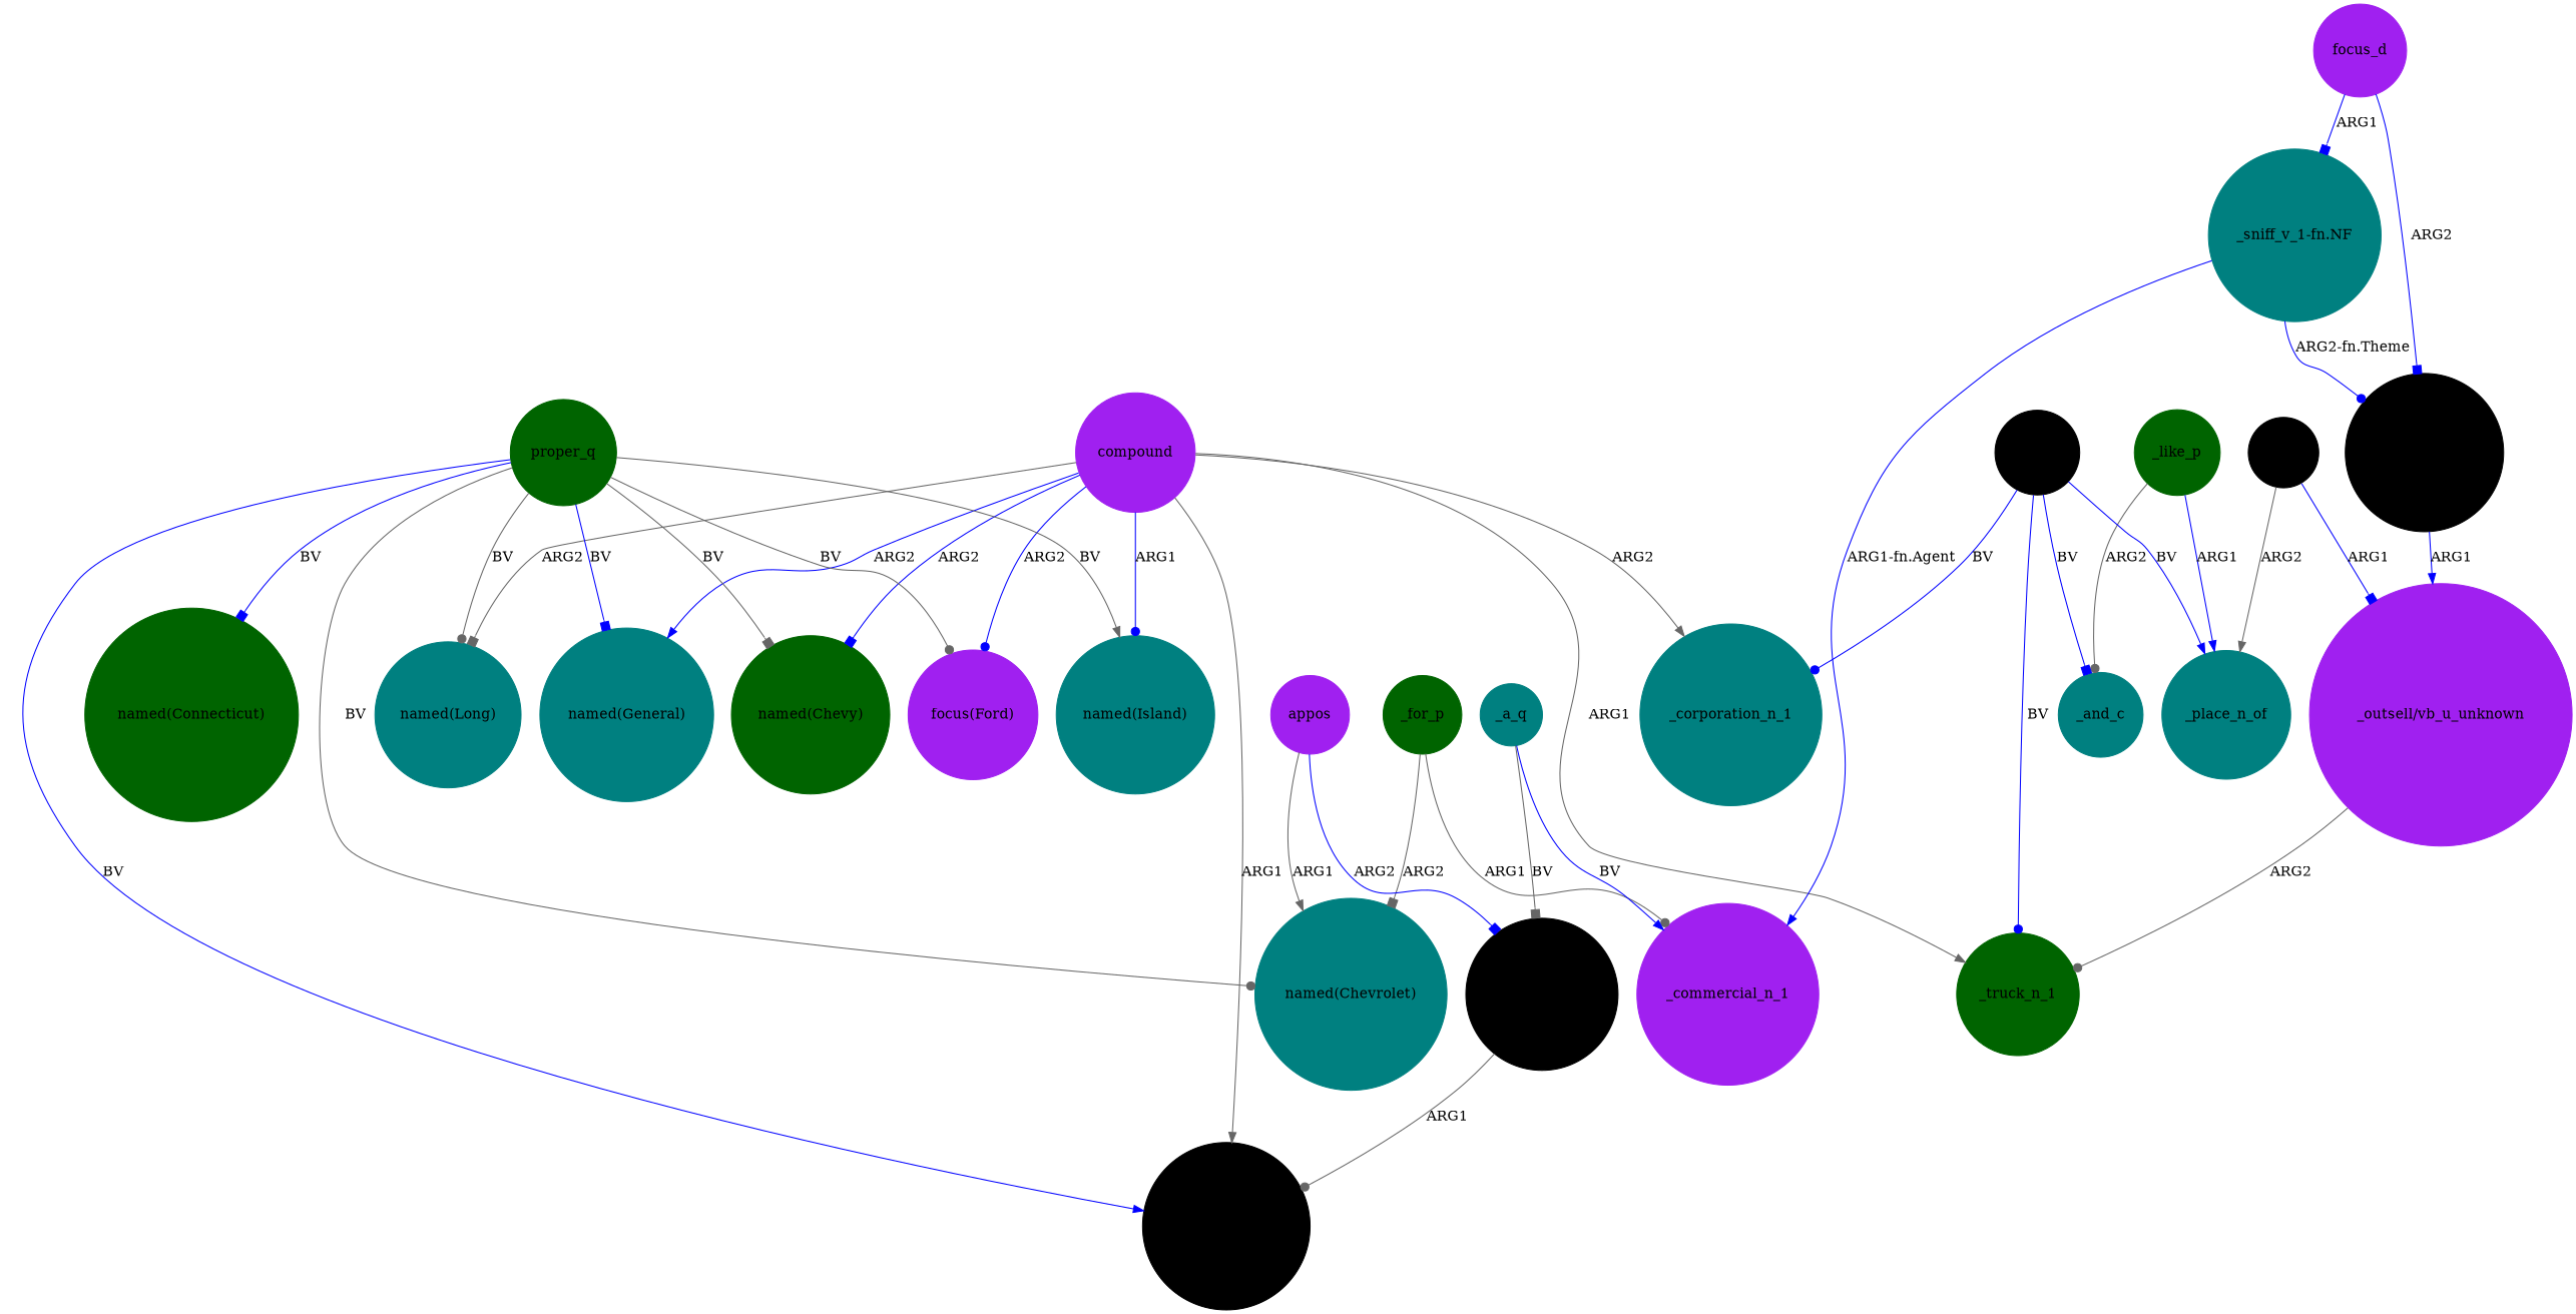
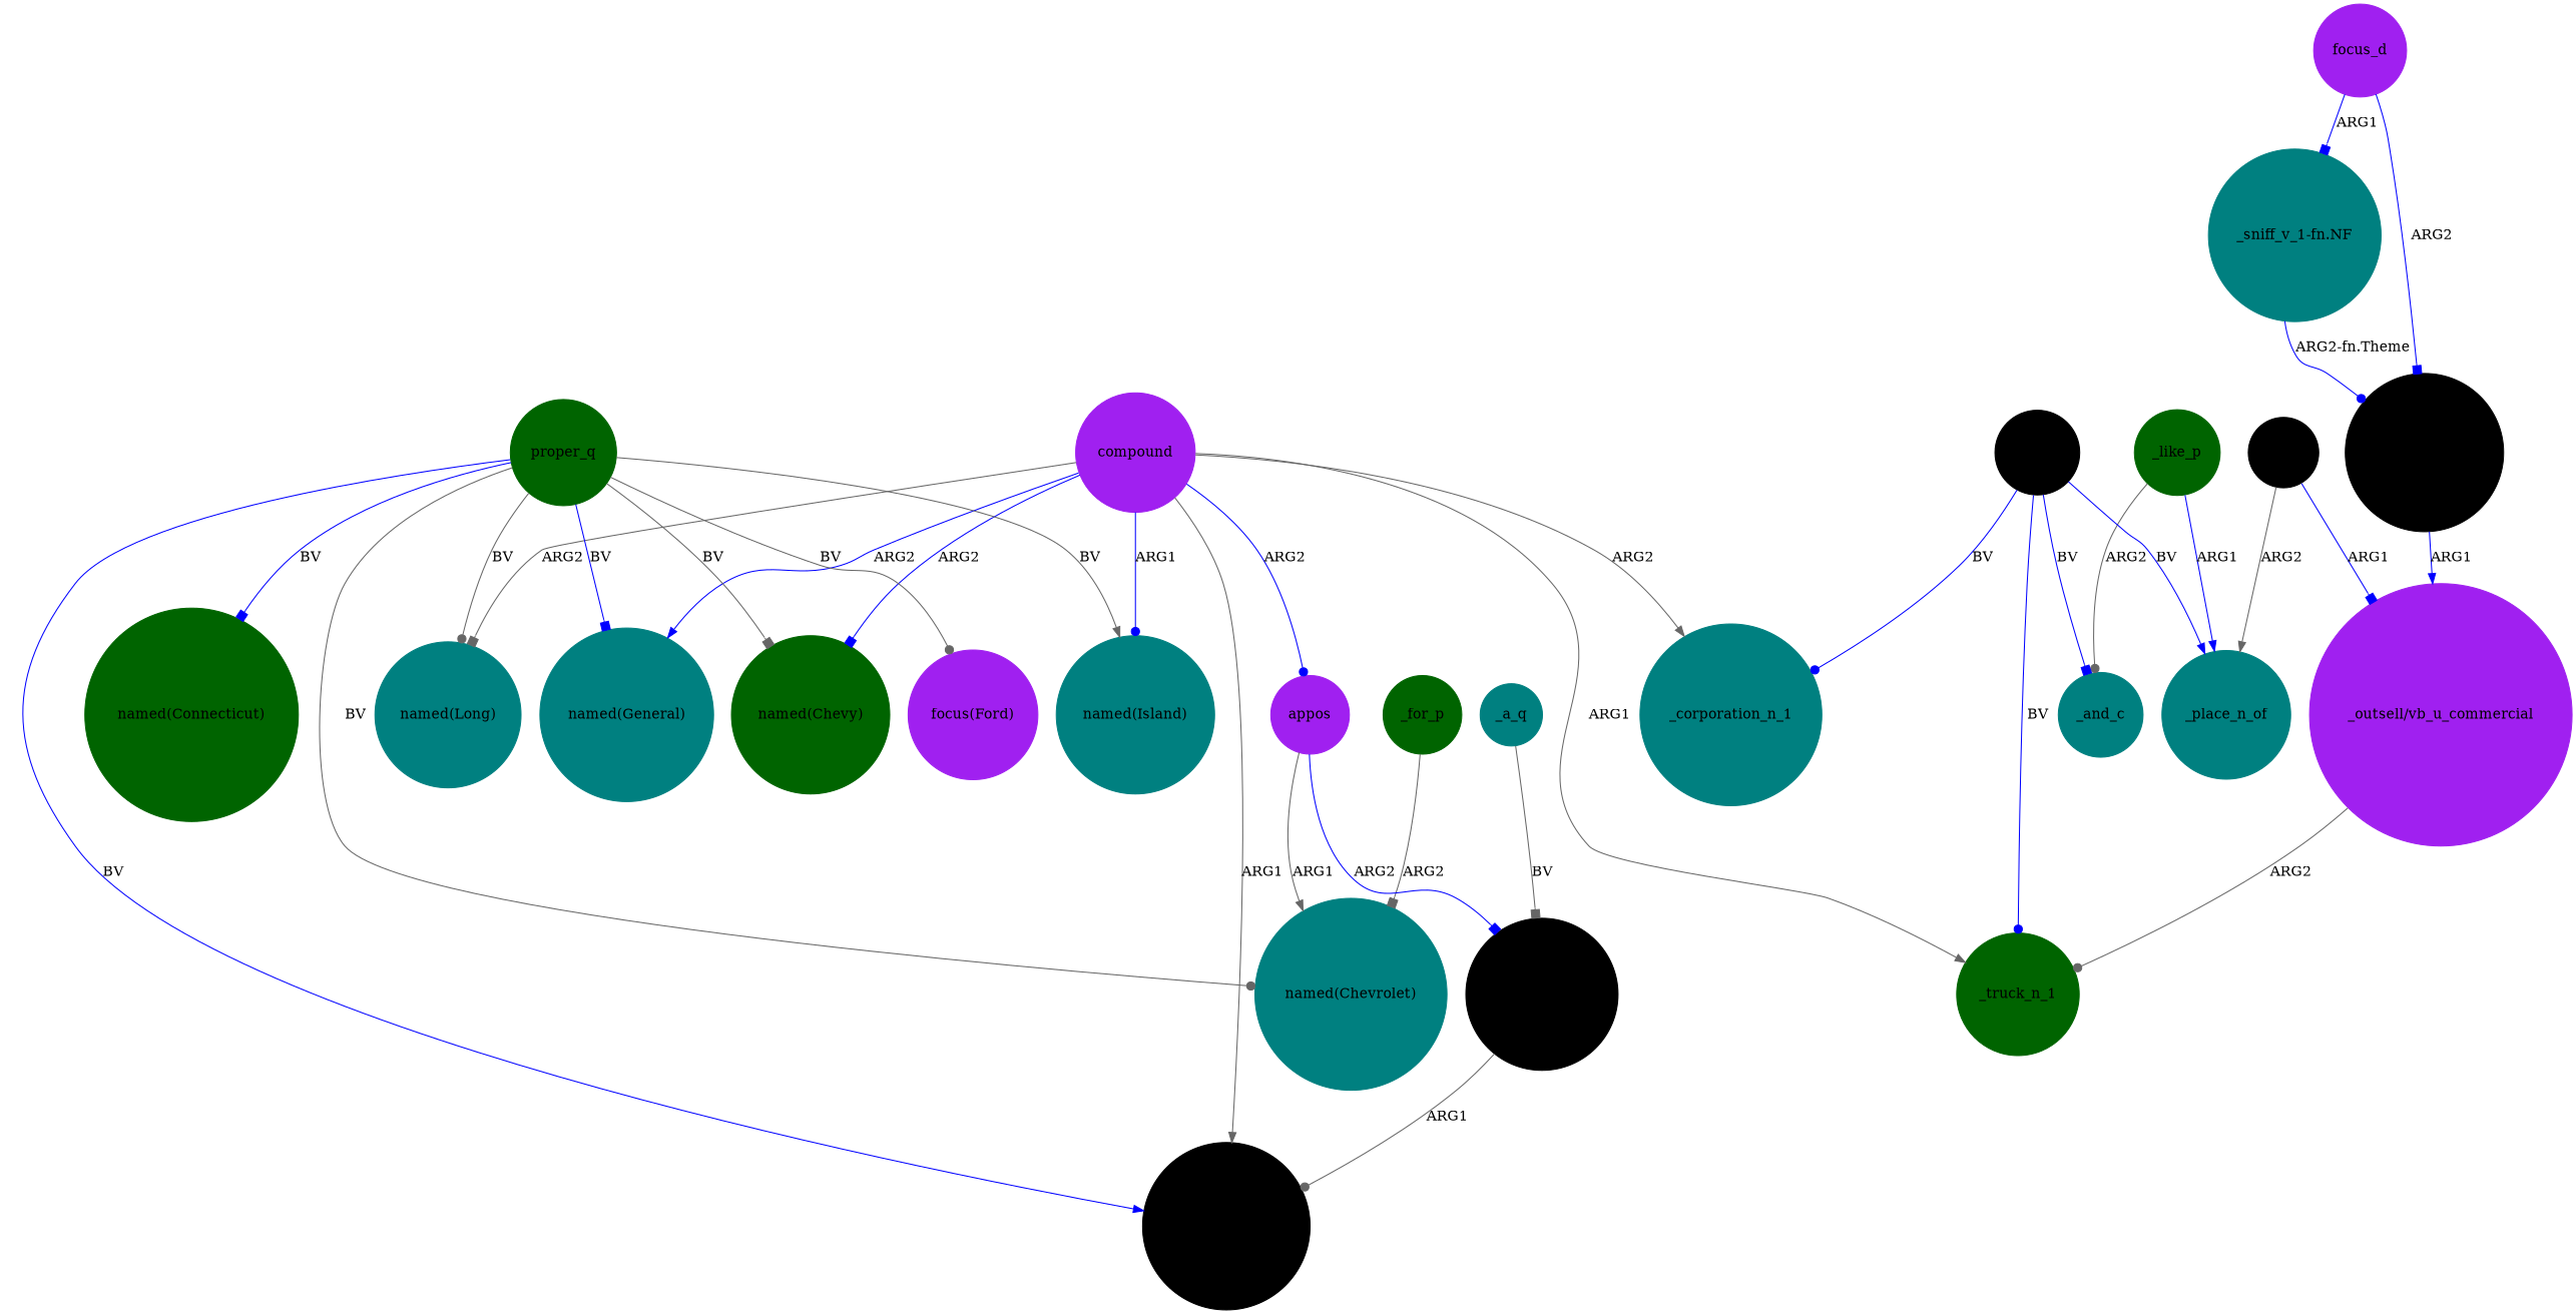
  digraph {
    node [color=teal shape=circle style=filled]
    edge [arrowhead=normal color=blue]
    compound [color=purple]
    "named(Long)"
    "named(Chevy)" [color=darkgreen]
    "named(Motors)" [color=black]
    "named(General)"
    _corporation_n_1
    "named(Island)"
    _truck_n_1 [color=darkgreen]
    n9 [color=purple label="focus(Ford)"]
    _like_p [color=darkgreen]
    _place_n_of
    _and_c
    _for_p [color=darkgreen]
    "named(Chevrolet)"
-   _commercial_n_1 [color=purple]
    proper_q [color=darkgreen]
    "named(Connecticut)" [color=darkgreen]
    appos [color=purple]
    _division_n_of [color=black]
    focus_d [color=purple]
    _may_v_modal [color=black]
    "_sniff_v_1-fn.NF"
-   "_outsell/vb_u_unknown" [color=purple]
+   "_outsell/vb_u_unknown" [color=purple label="_outsell/vb_u_commercial"]
    _a_q
    _in_p [color=black]
    udef_q [color=black]
    compound -> "named(Long)" [arrowhead=box color=gray40 label=ARG2]
    compound -> "named(Chevy)" [arrowhead=box label=ARG2]
    compound -> "named(Motors)" [color=gray40 label=ARG1]
    compound -> "named(General)" [label=ARG2]
    compound -> _corporation_n_1 [color=gray40 label=ARG2]
    compound -> "named(Island)" [arrowhead=dot label=ARG1]
    compound -> _truck_n_1 [color=gray40 label=ARG1]
-   compound -> n9 [arrowhead=dot label=ARG2]
+   compound -> appos [arrowhead=dot label=ARG2]
    _like_p -> _place_n_of [label=ARG1]
    _like_p -> _and_c [arrowhead=dot color=gray40 label=ARG2]
    _for_p -> "named(Chevrolet)" [arrowhead=box color=gray40 label=ARG2]
-   _for_p -> _commercial_n_1 [arrowhead=dot color=gray40 label=ARG1]
    proper_q -> "named(Long)" [arrowhead=dot color=gray40 label=BV]
    proper_q -> "named(Chevy)" [arrowhead=box color=gray40 label=BV]
    proper_q -> "named(Motors)" [label=BV]
    proper_q -> "named(General)" [arrowhead=box label=BV]
    proper_q -> "named(Island)" [color=gray40 label=BV]
    proper_q -> n9 [arrowhead=dot color=gray40 label=BV]
    proper_q -> "named(Chevrolet)" [arrowhead=dot color=gray40 label=BV]
    proper_q -> "named(Connecticut)" [arrowhead=box label=BV]
    appos -> "named(Chevrolet)" [color=gray40 label=ARG1]
    appos -> _division_n_of [arrowhead=box label=ARG2]
    _division_n_of -> "named(Motors)" [arrowhead=dot color=gray40 label=ARG1]
    focus_d -> _may_v_modal [arrowhead=box label=ARG2]
    focus_d -> "_sniff_v_1-fn.NF" [arrowhead=box label=ARG1]
    _may_v_modal -> "_outsell/vb_u_unknown" [label=ARG1]
-   "_sniff_v_1-fn.NF" -> _commercial_n_1 [label="ARG1-fn.Agent"]
    "_sniff_v_1-fn.NF" -> _may_v_modal [arrowhead=dot label="ARG2-fn.Theme"]
    "_outsell/vb_u_unknown" -> _truck_n_1 [arrowhead=dot color=gray40 label=ARG2]
-   _a_q -> _commercial_n_1 [label=BV]
    _a_q -> _division_n_of [arrowhead=box color=gray40 label=BV]
    _in_p -> _place_n_of [color=gray40 label=ARG2]
    _in_p -> "_outsell/vb_u_unknown" [arrowhead=box label=ARG1]
    udef_q -> _corporation_n_1 [arrowhead=dot label=BV]
    udef_q -> _truck_n_1 [arrowhead=dot label=BV]
    udef_q -> _place_n_of [label=BV]
    udef_q -> _and_c [arrowhead=box label=BV]
  }
